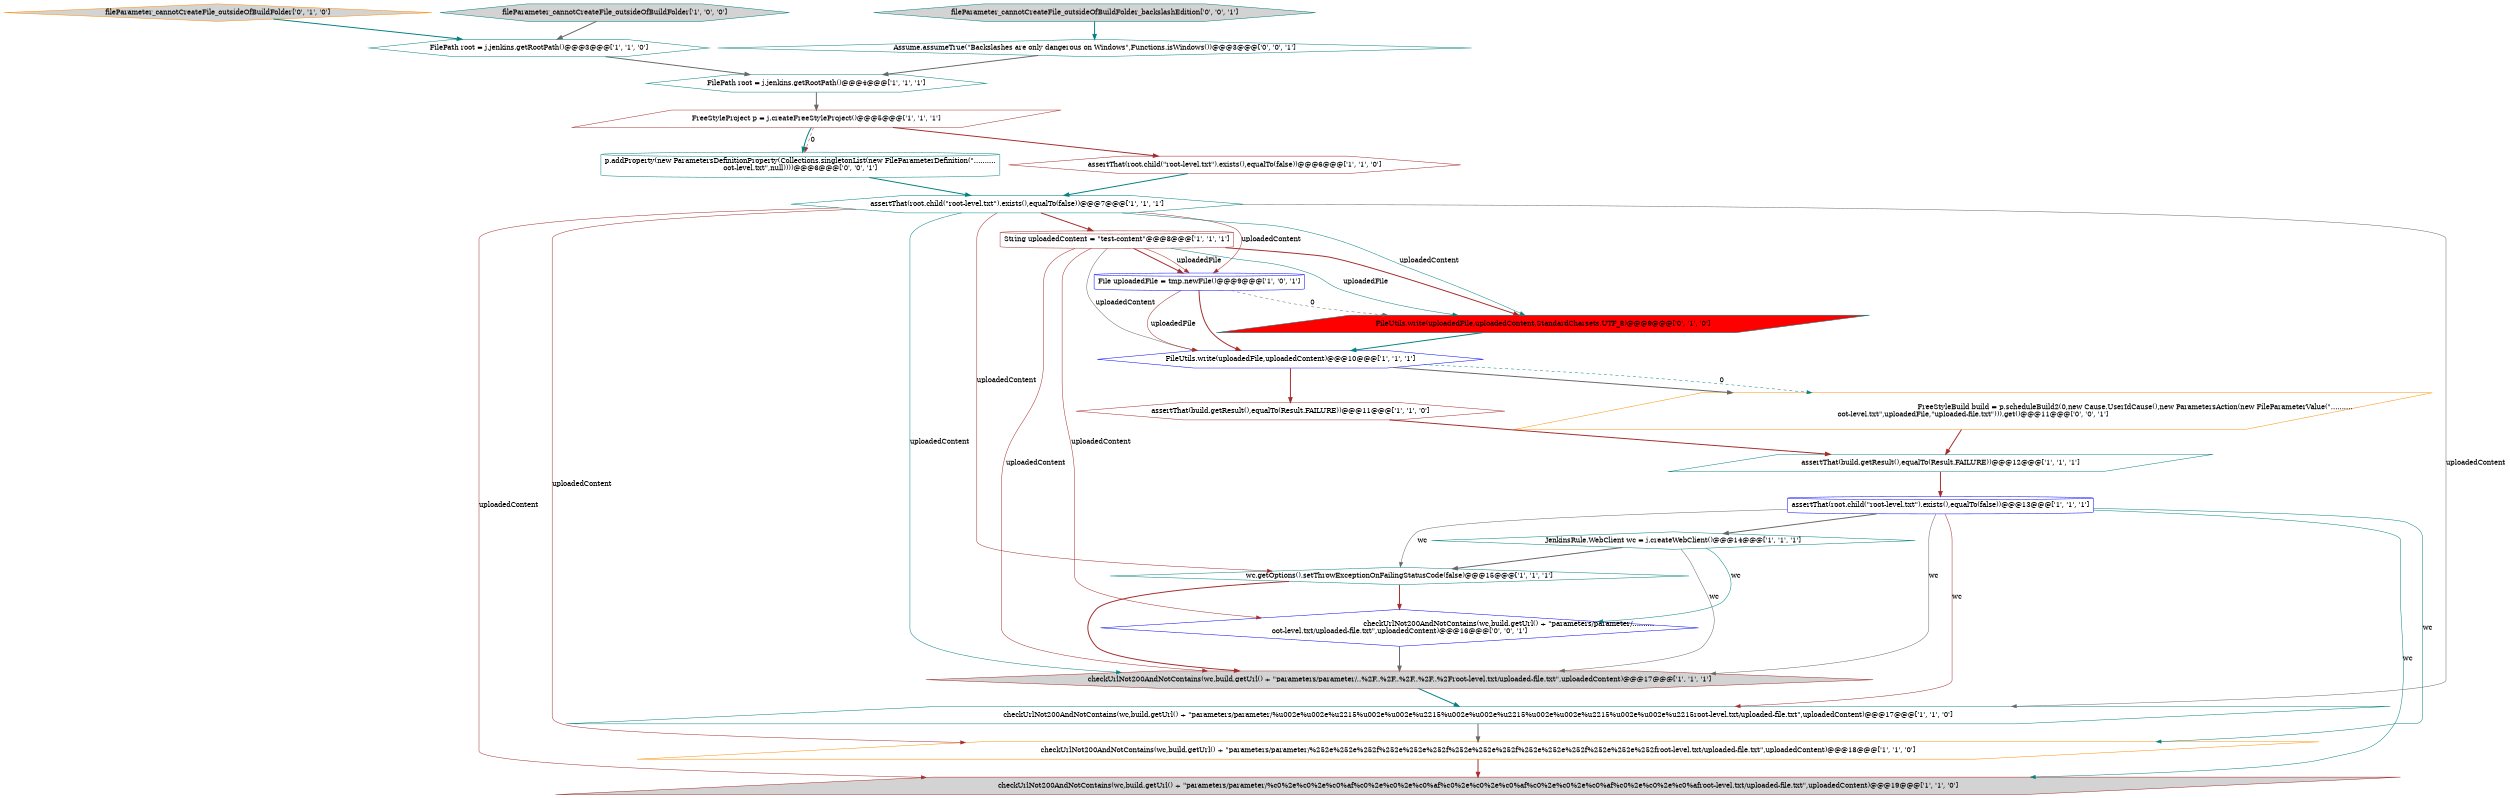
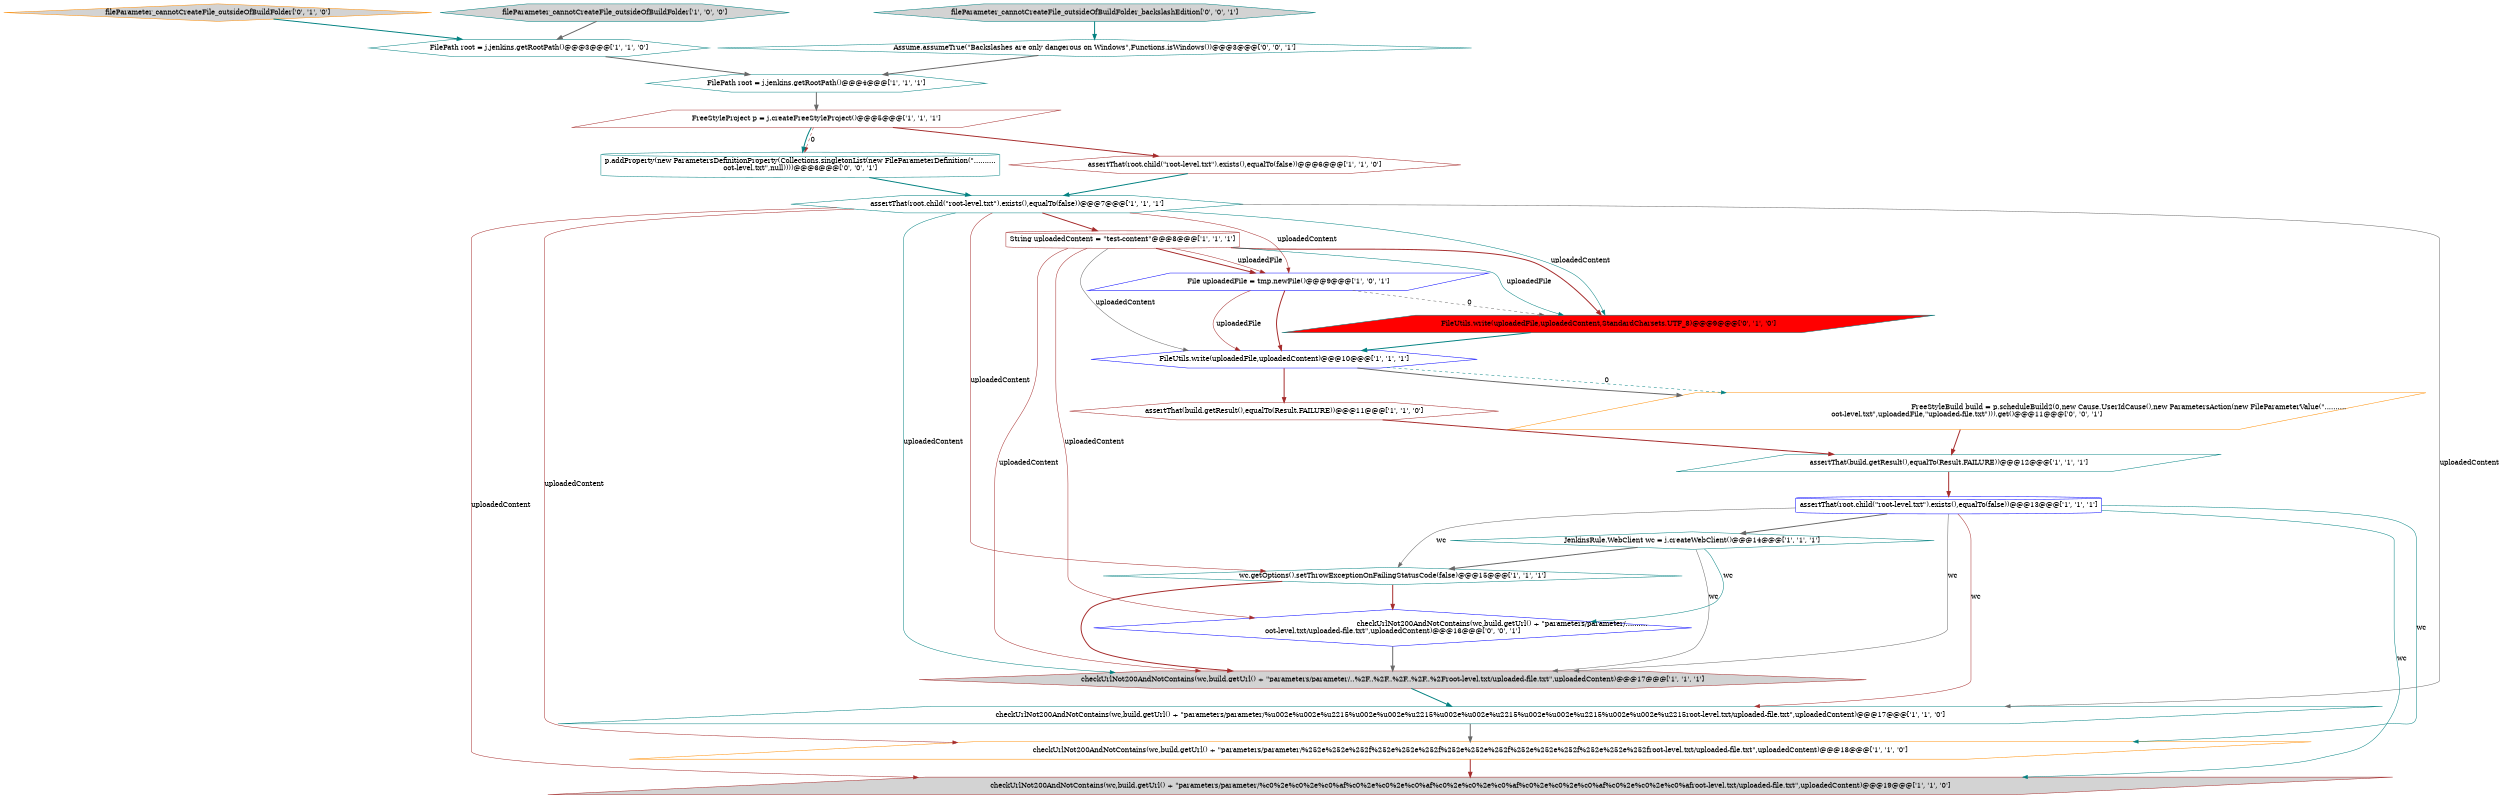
  digraph {
    node [fillcolor=white shape=hexagon style=filled color=teal]
    edge [style=bold color=brown]
    n1 [label="assertThat(root.child(\"root-level.txt\").exists(),equalTo(false))@@@7@@@['1', '1', '1']"]
    n2 [fillcolor=lightgray label="checkUrlNot200AndNotContains(wc,build.getUrl() + \"parameters/parameter/%c0%2e%c0%2e%c0%af%c0%2e%c0%2e%c0%af%c0%2e%c0%2e%c0%af%c0%2e%c0%2e%c0%af%c0%2e%c0%2e%c0%afroot-level.txt/uploaded-file.txt\",uploadedContent)@@@19@@@['1', '1', '0']" shape=parallelogram color=brown]
    n3 [label="String uploadedContent = \"test-content\"@@@8@@@['1', '1', '1']" shape=cylinder color=brown]
    n4 [label="wc.getOptions().setThrowExceptionOnFailingStatusCode(false)@@@15@@@['1', '1', '1']" shape=diamond]
-   n5 [label="File uploadedFile = tmp.newFile()@@@9@@@['1', '0', '1']" shape=cylinder color=blue]
+   n5 [label="File uploadedFile = tmp.newFile()@@@9@@@['1', '0', '1']" shape=parallelogram color=blue]
    n6 [fillcolor=red label="FileUtils.write(uploadedFile,uploadedContent,StandardCharsets.UTF_8)@@@9@@@['0', '1', '0']" shape=parallelogram]
    n7 [label="checkUrlNot200AndNotContains(wc,build.getUrl() + \"parameters/parameter/%252e%252e%252f%252e%252e%252f%252e%252e%252f%252e%252e%252f%252e%252e%252froot-level.txt/uploaded-file.txt\",uploadedContent)@@@18@@@['1', '1', '0']" shape=parallelogram color=darkorange]
    n8 [label="checkUrlNot200AndNotContains(wc,build.getUrl() + \"parameters/parameter/%u002e%u002e%u2215%u002e%u002e%u2215%u002e%u002e%u2215%u002e%u002e%u2215%u002e%u002e%u2215root-level.txt/uploaded-file.txt\",uploadedContent)@@@17@@@['1', '1', '0']" shape=parallelogram]
    n9 [fillcolor=lightgray label="checkUrlNot200AndNotContains(wc,build.getUrl() + \"parameters/parameter/..%2F..%2F..%2F..%2F..%2Froot-level.txt/uploaded-file.txt\",uploadedContent)@@@17@@@['1', '1', '1']" color=brown]
    n10 [label="checkUrlNot200AndNotContains(wc,build.getUrl() + \"parameters/parameter/..\..\..\..\..\root-level.txt/uploaded-file.txt\",uploadedContent)@@@16@@@['0', '0', '1']" shape=diamond color=blue]
    n11 [label="FileUtils.write(uploadedFile,uploadedContent)@@@10@@@['1', '1', '1']" color=blue]
    n12 [fillcolor=lightgray label="fileParameter_cannotCreateFile_outsideOfBuildFolder['1', '0', '0']"]
    n13 [label="FilePath root = j.jenkins.getRootPath()@@@3@@@['1', '1', '0']"]
    n14 [fillcolor=lightgray label="fileParameter_cannotCreateFile_outsideOfBuildFolder['0', '1', '0']" shape=diamond color=darkorange]
    n15 [label="JenkinsRule.WebClient wc = j.createWebClient()@@@14@@@['1', '1', '1']" shape=diamond]
    n16 [label="p.addProperty(new ParametersDefinitionProperty(Collections.singletonList(new FileParameterDefinition(\"..\..\..\..\..\root-level.txt\",null))))@@@6@@@['0', '0', '1']" shape=cylinder]
    n17 [label="Assume.assumeTrue(\"Backslashes are only dangerous on Windows\",Functions.isWindows())@@@3@@@['0', '0', '1']" shape=diamond]
    n18 [label="FilePath root = j.jenkins.getRootPath()@@@4@@@['1', '1', '1']"]
    n19 [label="assertThat(build.getResult(),equalTo(Result.FAILURE))@@@12@@@['1', '1', '1']" shape=parallelogram]
    n20 [label="assertThat(root.child(\"root-level.txt\").exists(),equalTo(false))@@@13@@@['1', '1', '1']" shape=cylinder color=blue]
    n21 [label="FreeStyleProject p = j.createFreeStyleProject()@@@5@@@['1', '1', '1']" shape=parallelogram color=brown]
    n22 [label="assertThat(root.child(\"root-level.txt\").exists(),equalTo(false))@@@6@@@['1', '1', '0']" color=brown]
    n23 [label="FreeStyleBuild build = p.scheduleBuild2(0,new Cause.UserIdCause(),new ParametersAction(new FileParameterValue(\"..\..\..\..\..\root-level.txt\",uploadedFile,\"uploaded-file.txt\"))).get()@@@11@@@['0', '0', '1']" shape=parallelogram color=darkorange]
    n24 [label="assertThat(build.getResult(),equalTo(Result.FAILURE))@@@11@@@['1', '1', '0']" color=brown]
    n25 [fillcolor=lightgray label="fileParameter_cannotCreateFile_outsideOfBuildFolder_backslashEdition['0', '0', '1']"]
    n1 -> n2 [label=uploadedContent style=solid]
    n1 -> n3
    n1 -> n4 [label=uploadedContent style=solid]
    n1 -> n5 [label=uploadedContent style=solid]
    n1 -> n6 [label=uploadedContent style=solid color=teal]
    n1 -> n7 [label=uploadedContent style=solid]
    n1 -> n8 [label=uploadedContent style=solid color=gray40]
    n1 -> n9 [label=uploadedContent style=solid color=teal]
    n3 -> n5
    n3 -> n5 [label=uploadedFile style=solid]
    n3 -> n6
    n3 -> n6 [label=uploadedFile style=solid color=teal]
    n3 -> n9 [label=uploadedContent style=solid]
    n3 -> n10 [label=uploadedContent style=solid]
    n3 -> n11 [label=uploadedContent style=solid color=gray40]
    n4 -> n9
    n4 -> n10
    n5 -> n6 [label=0 style=dashed color=gray40]
    n5 -> n11 [label=uploadedFile style=solid]
    n5 -> n11
    n6 -> n11 [color=teal]
    n7 -> n2
    n8 -> n7 [color=gray40]
    n9 -> n8 [color=teal]
    n10 -> n9 [color=gray40]
    n11 -> n23 [label=0 style=dashed color=teal]
    n11 -> n23 [color=gray40]
    n11 -> n24
    n12 -> n13 [color=gray40]
    n13 -> n18 [color=gray40]
    n14 -> n13 [color=teal]
    n15 -> n4 [color=gray40]
    n15 -> n9 [label=wc style=solid color=gray40]
    n15 -> n10 [label=wc style=solid color=teal]
    n16 -> n1 [color=teal]
    n17 -> n18 [color=gray40]
    n18 -> n21 [color=gray40]
    n19 -> n20
    n20 -> n2 [label=wc style=solid color=teal]
    n20 -> n4 [label=wc style=solid color=gray40]
    n20 -> n7 [label=wc style=solid color=teal]
    n20 -> n8 [label=wc style=solid]
    n20 -> n9 [label=wc style=solid color=gray40]
    n20 -> n15 [color=gray40]
    n21 -> n16 [label=0 style=dashed]
    n21 -> n16 [color=teal]
    n21 -> n22
    n22 -> n1 [color=teal]
    n23 -> n19
    n24 -> n19
    n25 -> n17 [color=teal]
  }
